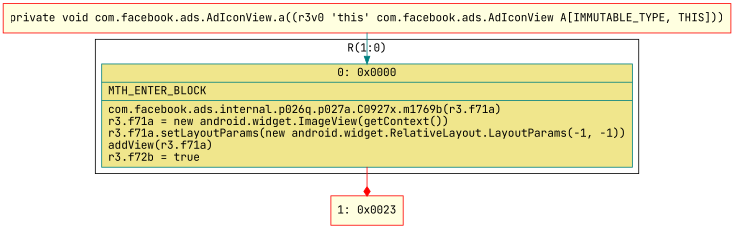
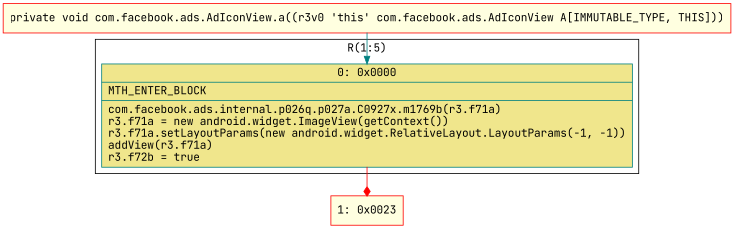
  digraph {
    fontname="JetBrains Mono"
    node [color=red shape=record style=filled fillcolor=lightyellow fontname="JetBrains Mono"]
    edge [style=solid fontname="JetBrains Mono"]
    n1 [color=teal label="{0\:\ 0x0000|MTH_ENTER_BLOCK\l|com.facebook.ads.internal.p026q.p027a.C0927x.m1769b(r3.f71a)\lr3.f71a = new android.widget.ImageView(getContext())\lr3.f71a.setLayoutParams(new android.widget.RelativeLayout.LayoutParams(\-1, \-1))\laddView(r3.f71a)\lr3.f72b = true\l}" fillcolor=khaki]
    n2 [label="{1\:\ 0x0023}"]
    n3 [label="{private void com.facebook.ads.AdIconView.a((r3v0 'this' com.facebook.ads.AdIconView A[IMMUTABLE_TYPE, THIS])) }"]
    subgraph cluster_1 {
-     label="R(1:0)"
+     label="R(1:5)"
      n1
    }
    n1 -> n2 [color=red arrowhead=diamond]
    n3 -> n1 [color=teal arrowhead=normal]
  }
